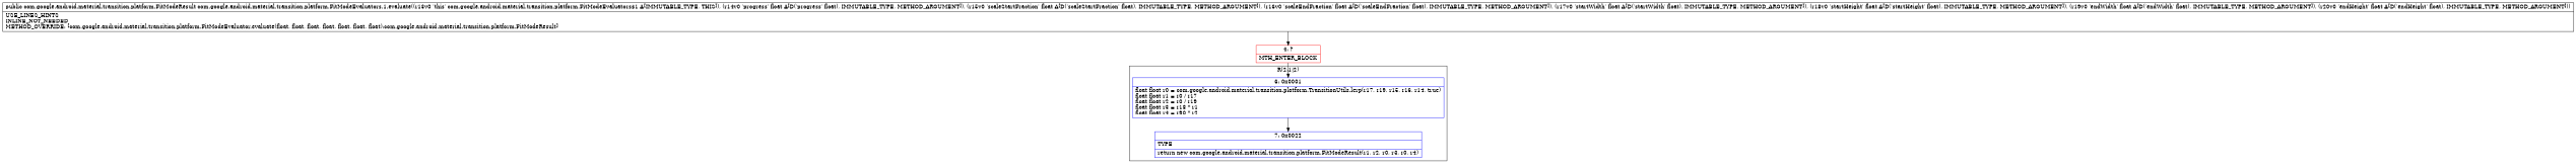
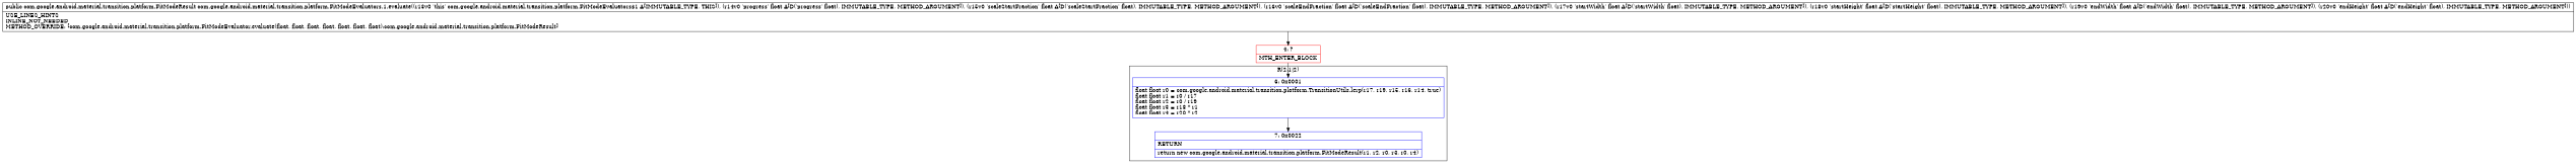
  digraph {
    node [color=blue shape=record]
-   n1 [label="{6\:\ 0x0001|float float r0 = com.google.android.material.transition.platform.TransitionUtils.lerp(r17, r19, r15, r16, r14, true)\lfloat float r1 = r0 \/ r17\lfloat float r2 = r0 \/ r19\lfloat float r3 = r18 * r1\lfloat float r4 = r90 * r2\l}"]
-   n2 [label="{7\:\ 0x0022|TYPE\l|return new com.google.android.material.transition.platform.FitModeResult(r1, r2, r0, r3, r0, r4)\l}"]
+   n1 [label="{6\:\ 0x0001|float float r0 = com.google.android.material.transition.platform.TransitionUtils.lerp(r17, r19, r15, r16, r14, true)\lfloat float r1 = r0 \/ r17\lfloat float r2 = r0 \/ r19\lfloat float r3 = r18 * r1\lfloat float r4 = r20 * r2\l}"]
+   n2 [label="{7\:\ 0x0022|RETURN\l|return new com.google.android.material.transition.platform.FitModeResult(r1, r2, r0, r3, r0, r4)\l}"]
    n3 [color=red label="{4\:\ ?|MTH_ENTER_BLOCK\l}"]
    n4 [label="{public com.google.android.material.transition.platform.FitModeResult com.google.android.material.transition.platform.FitModeEvaluators.1.evaluate((r13v0 'this' com.google.android.material.transition.platform.FitModeEvaluators$1 A[IMMUTABLE_TYPE, THIS]), (r14v0 'progress' float A[D('progress' float), IMMUTABLE_TYPE, METHOD_ARGUMENT]), (r15v0 'scaleStartFraction' float A[D('scaleStartFraction' float), IMMUTABLE_TYPE, METHOD_ARGUMENT]), (r16v0 'scaleEndFraction' float A[D('scaleEndFraction' float), IMMUTABLE_TYPE, METHOD_ARGUMENT]), (r17v0 'startWidth' float A[D('startWidth' float), IMMUTABLE_TYPE, METHOD_ARGUMENT]), (r18v0 'startHeight' float A[D('startHeight' float), IMMUTABLE_TYPE, METHOD_ARGUMENT]), (r19v0 'endWidth' float A[D('endWidth' float), IMMUTABLE_TYPE, METHOD_ARGUMENT]), (r20v0 'endHeight' float A[D('endHeight' float), IMMUTABLE_TYPE, METHOD_ARGUMENT]))  | USE_LINES_HINTS\lINLINE_NOT_NEEDED\lMETHOD_OVERRIDE: [com.google.android.material.transition.platform.FitModeEvaluator.evaluate(float, float, float, float, float, float, float):com.google.android.material.transition.platform.FitModeResult]\l}" color=""]
    subgraph cluster_1 {
      label="R(2:1|2)"
      n1
      n2
    }
    n1 -> n2
    n3 -> n1
    n4 -> n3
  }
